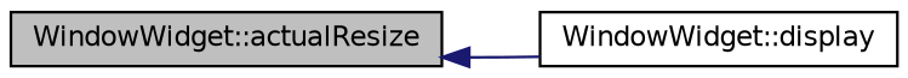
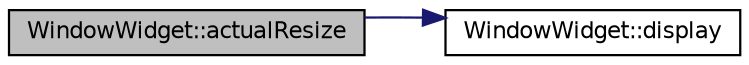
  digraph {
    rankdir=LR
    node [color=black fontname=Helvetica fontsize=10 shape=record style=filled]
    n1 [fillcolor=grey75 fontcolor=black height=0.2 label="WindowWidget::actualResize" width=0.4]
    n2 [fillcolor=white height=0.2 label="WindowWidget::display" width=0.4]
-   n1 -> n2 [color=midnightblue dir=back fontname=Helvetica fontsize=10 labelfontname=Helvetica labelfontsize=10 style=solid]
+   n2 -> n1 [color=midnightblue dir=back fontname=Helvetica fontsize=10 labelfontname=Helvetica labelfontsize=10 style=solid]
  }
